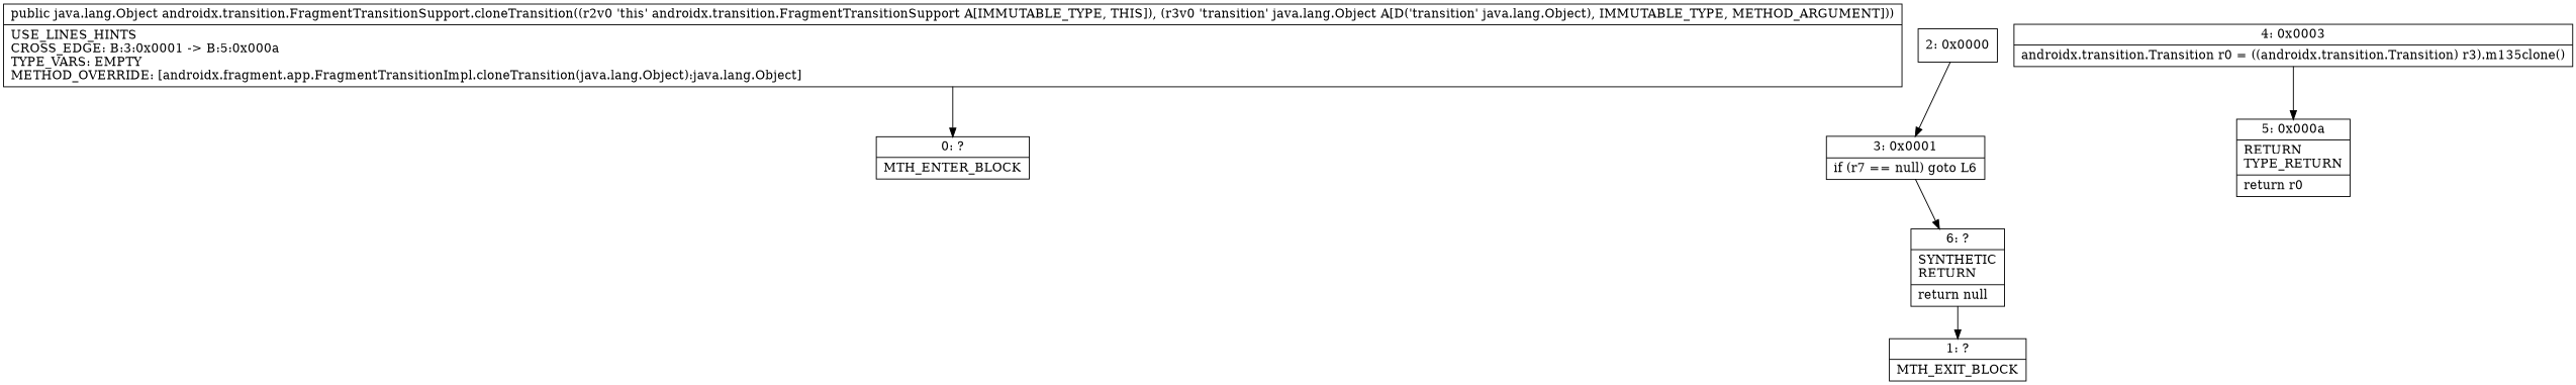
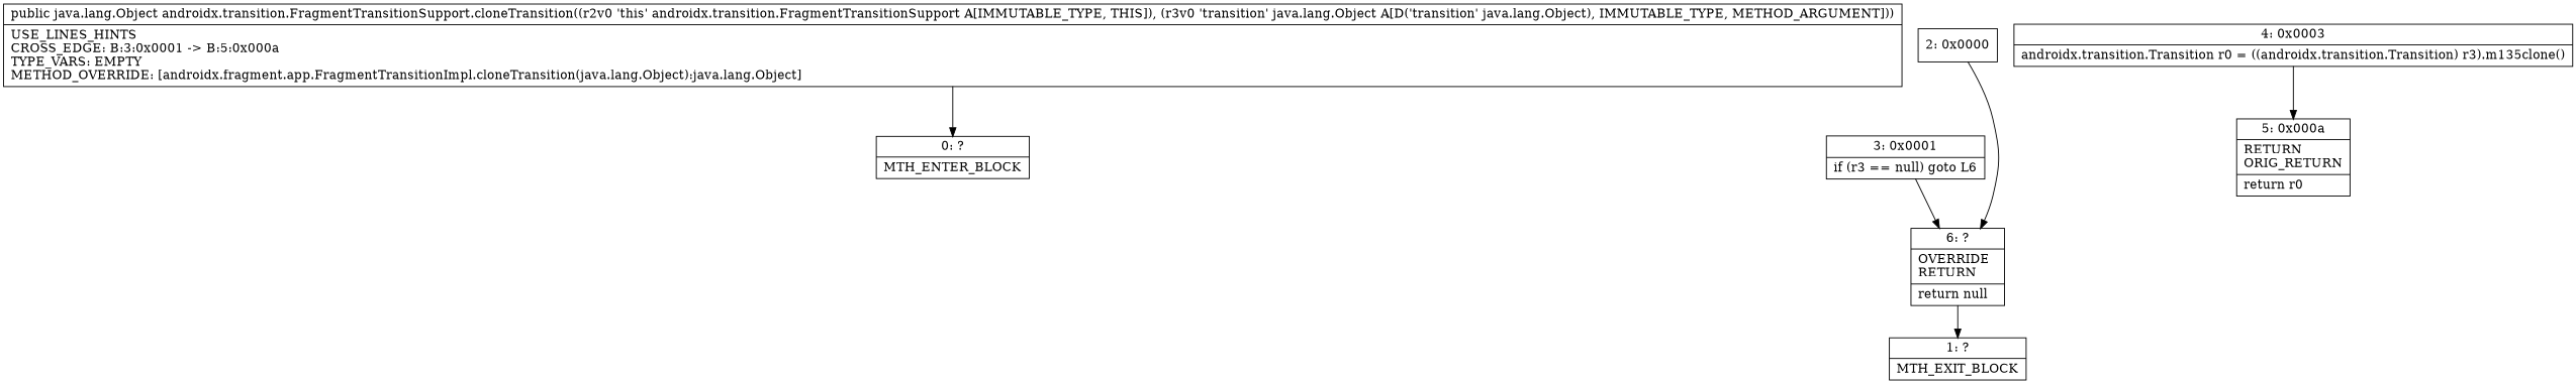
  digraph {
    fontname="DejaVu Serif"
    node [fontname="DejaVu Serif" shape=record]
    edge [fontname="DejaVu Serif"]
    n1 [label="{0\:\ ?|MTH_ENTER_BLOCK\l}"]
    n2 [label="{2\:\ 0x0000}"]
-   n3 [label="{3\:\ 0x0001|if (r7 == null) goto L6\l}"]
-   n4 [label="{6\:\ ?|SYNTHETIC\lRETURN\l|return null\l}"]
+   n3 [label="{3\:\ 0x0001|if (r3 == null) goto L6\l}"]
+   n4 [label="{6\:\ ?|OVERRIDE\lRETURN\l|return null\l}"]
    n5 [label="{4\:\ 0x0003|androidx.transition.Transition r0 = ((androidx.transition.Transition) r3).m135clone()\l}"]
-   n6 [label="{5\:\ 0x000a|RETURN\lTYPE_RETURN\l|return r0\l}"]
+   n6 [label="{5\:\ 0x000a|RETURN\lORIG_RETURN\l|return r0\l}"]
    n7 [label="{1\:\ ?|MTH_EXIT_BLOCK\l}"]
    n8 [label="{public java.lang.Object androidx.transition.FragmentTransitionSupport.cloneTransition((r2v0 'this' androidx.transition.FragmentTransitionSupport A[IMMUTABLE_TYPE, THIS]), (r3v0 'transition' java.lang.Object A[D('transition' java.lang.Object), IMMUTABLE_TYPE, METHOD_ARGUMENT]))  | USE_LINES_HINTS\lCROSS_EDGE: B:3:0x0001 \-\> B:5:0x000a\lTYPE_VARS: EMPTY\lMETHOD_OVERRIDE: [androidx.fragment.app.FragmentTransitionImpl.cloneTransition(java.lang.Object):java.lang.Object]\l}"]
-   n2 -> n3
+   n2 -> n4
    n3 -> n4
    n4 -> n7
    n5 -> n6
    n8 -> n1
  }
